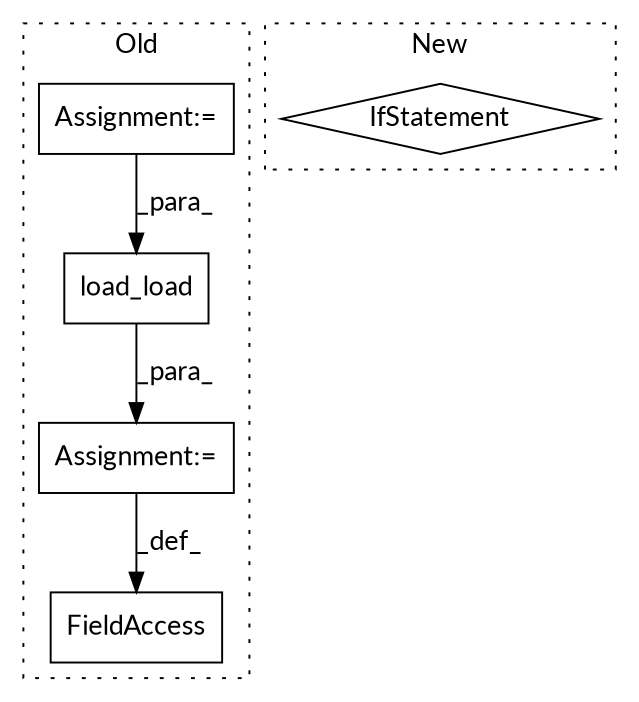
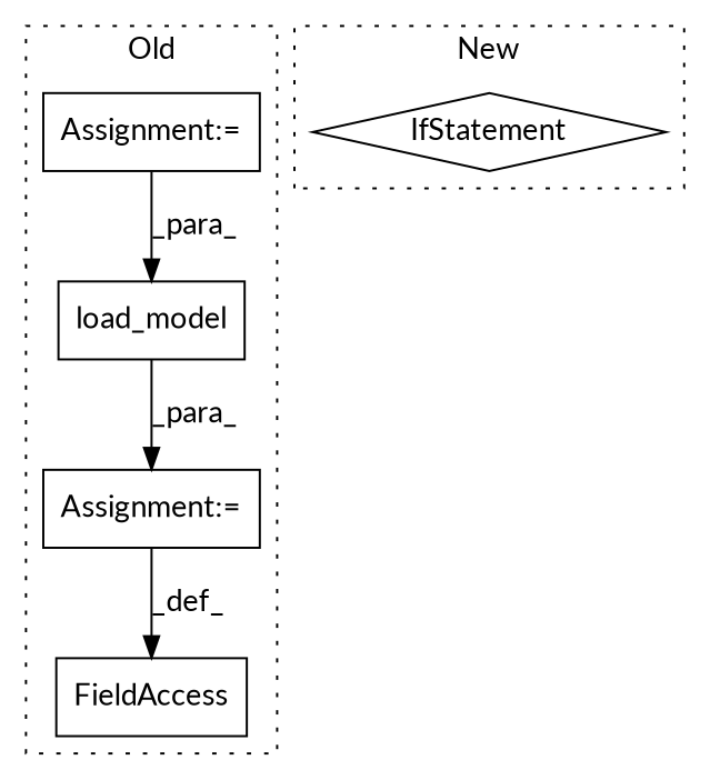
  digraph {
    fontname=Lato
    node [a=7 l=1 shape=box fontname=Lato]
    edge [fontname=Lato]
-   n1 [a=32 l="11,1" label=load_load s="1938,1981"]
+   n1 [a=32 l="11,1" label=load_model s="1938,1981"]
    n2 [label="Assignment:=" s=1937]
    n3 [label="Assignment:=" s=1568]
    n4 [a=22 l=12 label=FieldAccess s=2146]
    n5 [a=25 l="4,2" label=IfStatement s="298,324" shape=diamond]
    subgraph cluster_1 {
      label=Old
      style=dotted
      n1
      n2
      n3
      n4
    }
    subgraph cluster_2 {
      label=New
      style=dotted
      n5
    }
    n1 -> n2 [label=_para_]
    n2 -> n4 [label=_def_]
    n3 -> n1 [label=_para_]
  }
